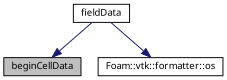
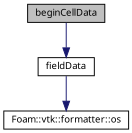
  digraph {
    fontname="Noto Sans"
    rankdir=TB
    node [color=black fontname="Noto Sans" fontsize=10 shape=record]
    edge [color=midnightblue fontname="Noto Sans" fontsize=10 labelfontname=Helvetica labelfontsize=10 style=solid]
    n1 [fillcolor=grey75 fontcolor=black height=0.2 label=beginCellData style=filled width=0.4]
    n2 [height=0.2 label=fieldData width=0.4]
    n3 [height=0.2 label="Foam::vtk::formatter::os" width=0.4]
-   n2 -> n1
+   n1 -> n2
    n2 -> n3
  }
